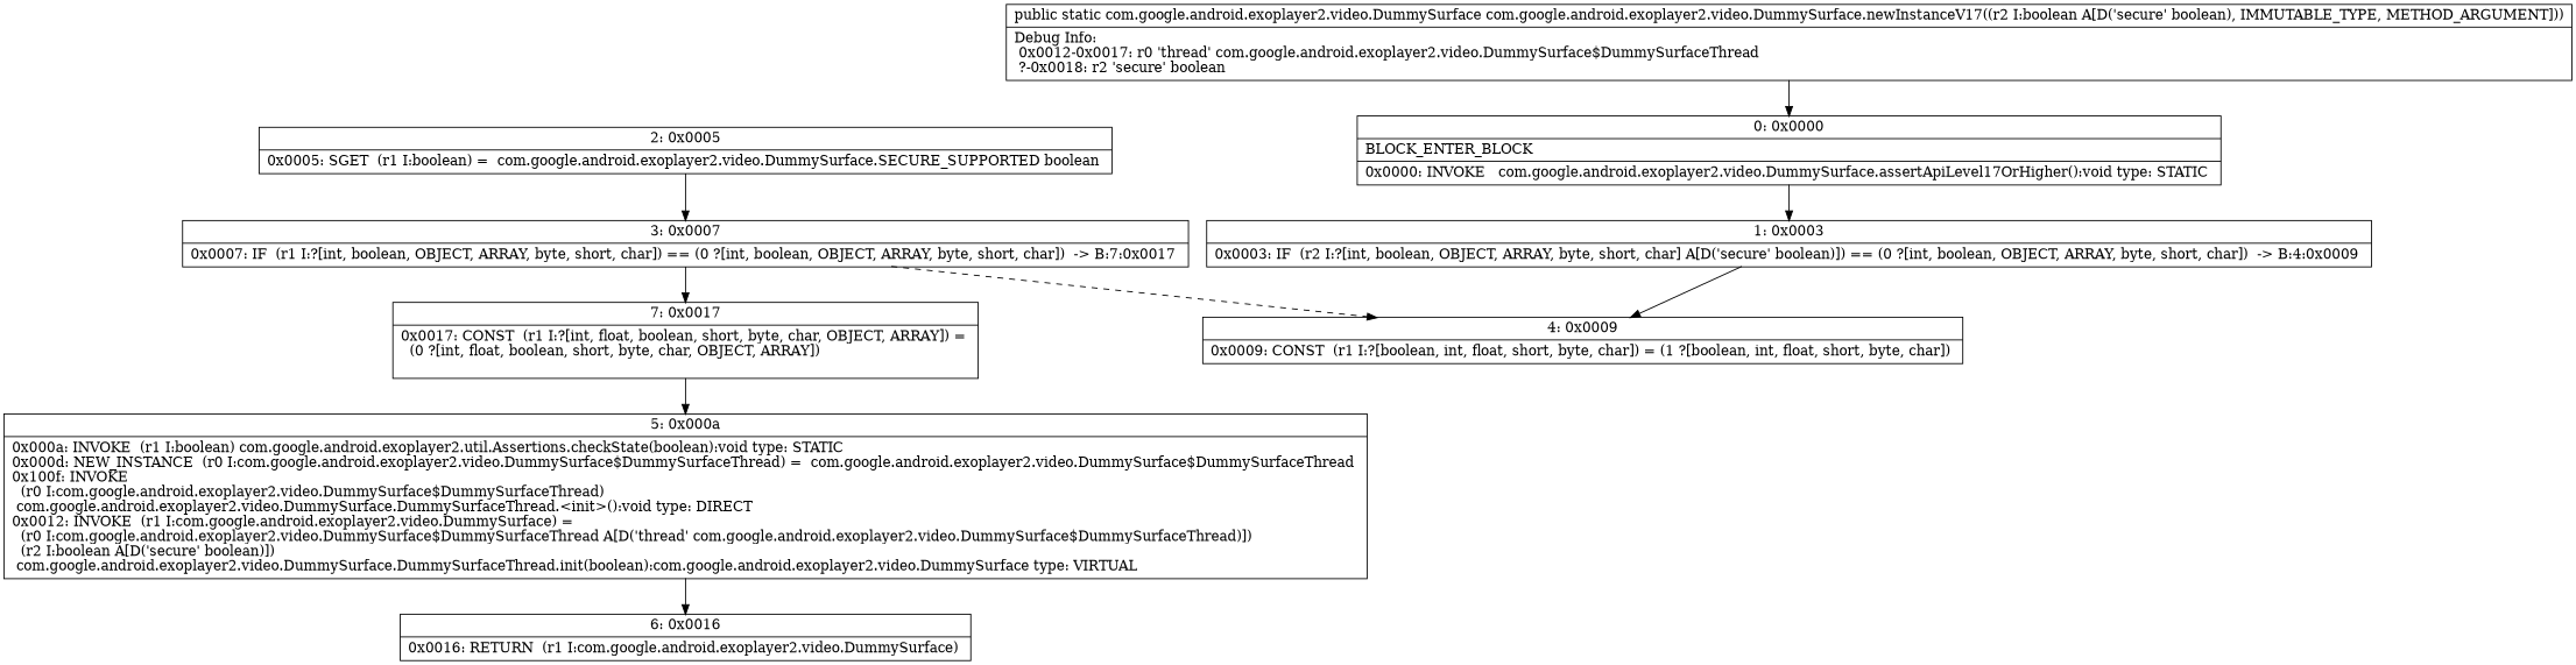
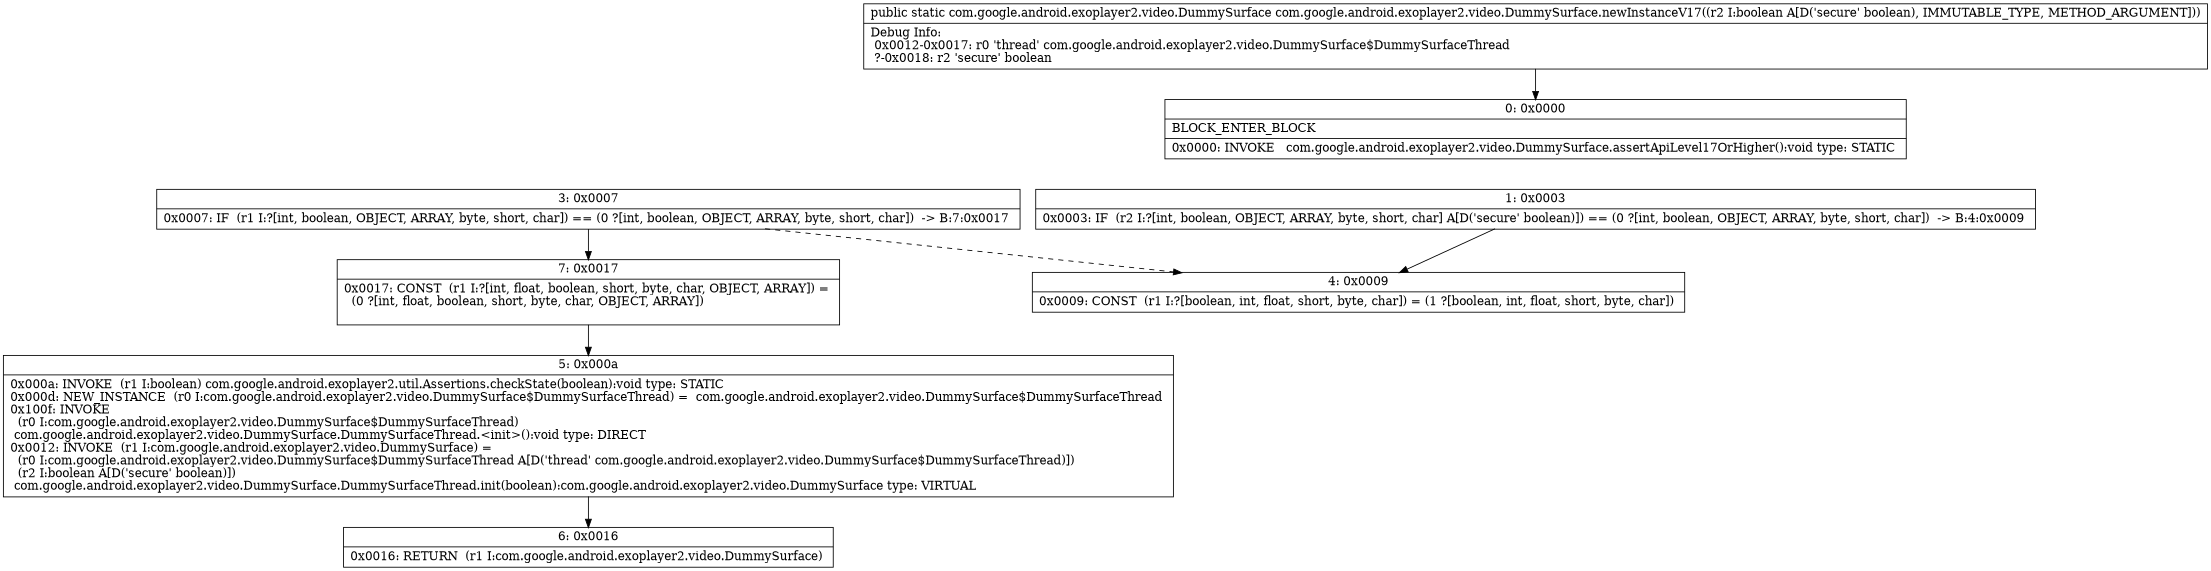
  digraph {
    node [shape=record]
    n1 [label="{0\:\ 0x0000|BLOCK_ENTER_BLOCK\l|0x0000: INVOKE   com.google.android.exoplayer2.video.DummySurface.assertApiLevel17OrHigher():void type: STATIC \l}"]
    n2 [label="{1\:\ 0x0003|0x0003: IF  (r2 I:?[int, boolean, OBJECT, ARRAY, byte, short, char] A[D('secure' boolean)]) == (0 ?[int, boolean, OBJECT, ARRAY, byte, short, char])  \-\> B:4:0x0009 \l}"]
    n3 [label="{4\:\ 0x0009|0x0009: CONST  (r1 I:?[boolean, int, float, short, byte, char]) = (1 ?[boolean, int, float, short, byte, char]) \l}"]
-   n4 [label="{2\:\ 0x0005|0x0005: SGET  (r1 I:boolean) =  com.google.android.exoplayer2.video.DummySurface.SECURE_SUPPORTED boolean \l}"]
    n5 [label="{3\:\ 0x0007|0x0007: IF  (r1 I:?[int, boolean, OBJECT, ARRAY, byte, short, char]) == (0 ?[int, boolean, OBJECT, ARRAY, byte, short, char])  \-\> B:7:0x0017 \l}"]
    n6 [label="{7\:\ 0x0017|0x0017: CONST  (r1 I:?[int, float, boolean, short, byte, char, OBJECT, ARRAY]) = \l  (0 ?[int, float, boolean, short, byte, char, OBJECT, ARRAY])\l \l}"]
    n7 [label="{5\:\ 0x000a|0x000a: INVOKE  (r1 I:boolean) com.google.android.exoplayer2.util.Assertions.checkState(boolean):void type: STATIC \l0x000d: NEW_INSTANCE  (r0 I:com.google.android.exoplayer2.video.DummySurface$DummySurfaceThread) =  com.google.android.exoplayer2.video.DummySurface$DummySurfaceThread \l0x100f: INVOKE  \l  (r0 I:com.google.android.exoplayer2.video.DummySurface$DummySurfaceThread)\l com.google.android.exoplayer2.video.DummySurface.DummySurfaceThread.\<init\>():void type: DIRECT \l0x0012: INVOKE  (r1 I:com.google.android.exoplayer2.video.DummySurface) = \l  (r0 I:com.google.android.exoplayer2.video.DummySurface$DummySurfaceThread A[D('thread' com.google.android.exoplayer2.video.DummySurface$DummySurfaceThread)])\l  (r2 I:boolean A[D('secure' boolean)])\l com.google.android.exoplayer2.video.DummySurface.DummySurfaceThread.init(boolean):com.google.android.exoplayer2.video.DummySurface type: VIRTUAL \l}"]
    n8 [label="{6\:\ 0x0016|0x0016: RETURN  (r1 I:com.google.android.exoplayer2.video.DummySurface) \l}"]
    n9 [label="{public static com.google.android.exoplayer2.video.DummySurface com.google.android.exoplayer2.video.DummySurface.newInstanceV17((r2 I:boolean A[D('secure' boolean), IMMUTABLE_TYPE, METHOD_ARGUMENT]))  | Debug Info:\l  0x0012\-0x0017: r0 'thread' com.google.android.exoplayer2.video.DummySurface$DummySurfaceThread\l  ?\-0x0018: r2 'secure' boolean\l}"]
-   n1 -> n2
    n2 -> n3
-   n4 -> n5
    n5 -> n3 [style=dashed]
    n5 -> n6
    n6 -> n7
    n7 -> n8
    n9 -> n1
  }
